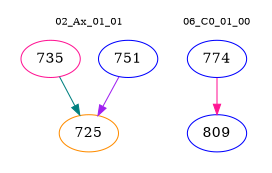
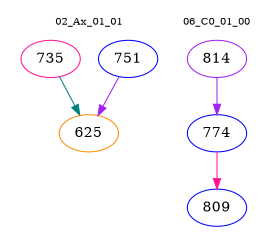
  digraph {
    node [color=blue]
    edge [color=purple]
    n1 [label=751]
-   n2 [color=darkorange label=725]
+   n2 [color=darkorange label=625]
    n3 [color=deeppink label=735]
+   n4 [color=purple label=814]
    n5 [label=774]
    n6 [label=809]
    subgraph cluster_1 {
      color=white
      fontsize=10
      label="02_Ax_01_01"
      n1
      n2
      n3
    }
    subgraph cluster_2 {
      color=white
      fontsize=10
      label="06_C0_01_00"
+     n4
      n5
      n6
    }
    n1 -> n2
    n3 -> n2 [color=teal]
+   n4 -> n5
    n5 -> n6 [color=deeppink]
  }
